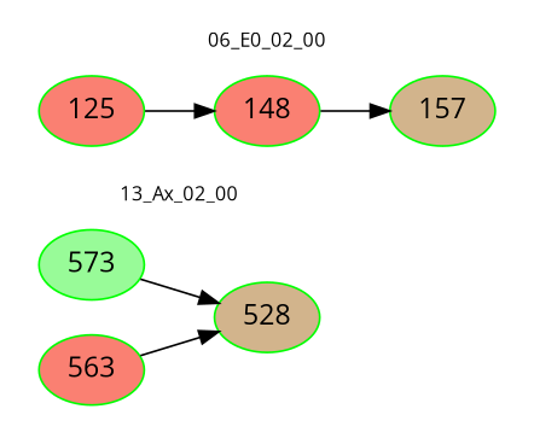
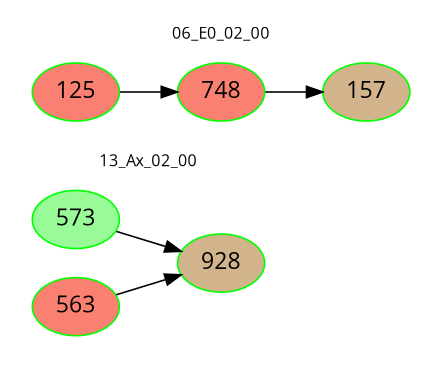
  digraph {
    fontname="Open Sans"
    rankdir=LR
    node [color=green fillcolor=salmon fontname="Open Sans" style=filled]
    edge [color=black fontname="Open Sans"]
    n1 [fillcolor=palegreen label=573]
-   n2 [fillcolor=tan label=528]
+   n2 [fillcolor=tan label=928]
    n3 [label=563]
    n4 [label=125]
-   n5 [label=148]
+   n5 [label=748]
    n6 [fillcolor=tan label=157]
    subgraph cluster_1 {
      color=white
      fontsize=10
      label="13_Ax_02_00"
      n1
      n2
      n3
    }
    subgraph cluster_2 {
      color=white
      fontsize=10
      label="06_E0_02_00"
      n4
      n5
      n6
    }
    n1 -> n2
    n3 -> n2
    n4 -> n5
    n5 -> n6
  }
